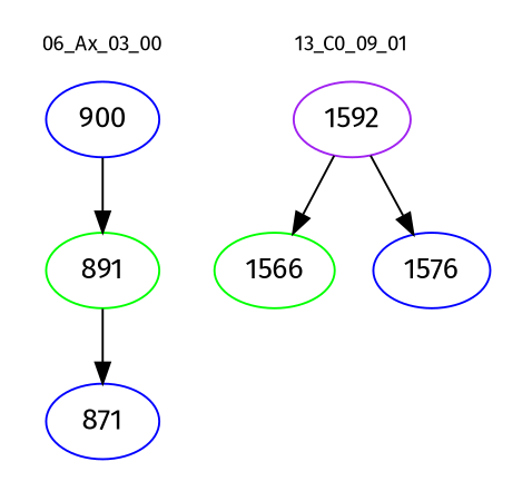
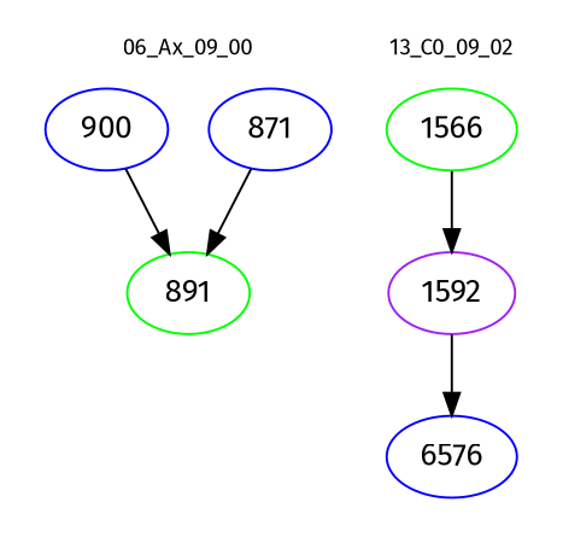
  digraph {
    fontname="Fira Sans"
    node [color=blue fontname="Fira Sans"]
    edge [color=black fontname="Fira Sans"]
    n1 [color=green label=891]
    n2 [label=871]
    n3 [label=900]
    n4 [color=green label=1566]
-   n5 [label=1576]
+   n5 [label=6576]
    n6 [color=purple label=1592]
    subgraph cluster_1 {
      color=white
      fontsize=10
-     label="06_Ax_03_00"
+     label="06_Ax_09_00"
      n1
      n2
      n3
    }
    subgraph cluster_2 {
      color=white
      fontsize=10
-     label="13_C0_09_01"
+     label="13_C0_09_02"
      n4
      n5
      n6
    }
-   n1 -> n2
+   n2 -> n1
    n3 -> n1
-   n6 -> n4
+   n4 -> n6
    n6 -> n5
  }
